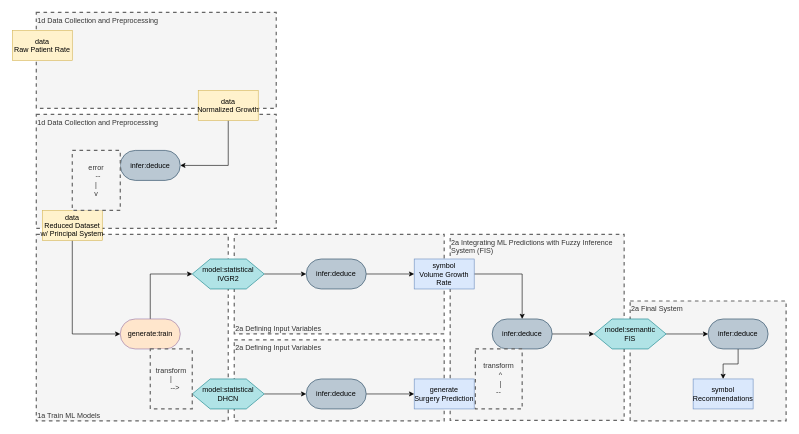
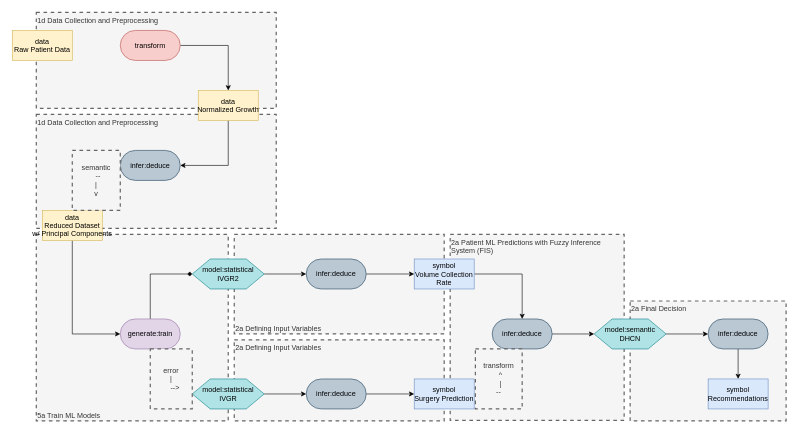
  <mxCell id="0" />
  <mxCell id="1" parent="0" />
- <mxCell id="2" value="2a Final System" style="text;html=1;align=left;verticalAlign=top;whiteSpace=wrap;rounded=0;dashed=1;fillColor=#f5f5f5;fontColor=#333333;strokeColor=#666666;strokeWidth=2;" name="text" vertex="1" parent="1"><mxGeometry x="1050" y="501" width="260" height="200" as="geometry" /></mxCell>
- <mxCell id="3" value="2a Integrating ML Predictions with Fuzzy Inference System (FIS)" style="text;html=1;align=left;verticalAlign=top;whiteSpace=wrap;rounded=0;dashed=1;fillColor=#f5f5f5;fontColor=#333333;strokeColor=#666666;strokeWidth=2;" name="text" vertex="1" parent="1"><mxGeometry x="750" y="390" width="290" height="310" as="geometry" /></mxCell>
+ <mxCell id="2" value="2a Final Decision" style="text;html=1;align=left;verticalAlign=top;whiteSpace=wrap;rounded=0;dashed=1;fillColor=#f5f5f5;fontColor=#333333;strokeColor=#666666;strokeWidth=2;" name="text" vertex="1" parent="1"><mxGeometry x="1050" y="501" width="260" height="200" as="geometry" /></mxCell>
+ <mxCell id="3" value="2a Patient ML Predictions with Fuzzy Inference System (FIS)" style="text;html=1;align=left;verticalAlign=top;whiteSpace=wrap;rounded=0;dashed=1;fillColor=#f5f5f5;fontColor=#333333;strokeColor=#666666;strokeWidth=2;" name="text" vertex="1" parent="1"><mxGeometry x="750" y="390" width="290" height="310" as="geometry" /></mxCell>
  <mxCell id="4" value="2a Defining Input Variables" style="text;html=1;align=left;verticalAlign=top;whiteSpace=wrap;rounded=0;dashed=1;fillColor=#f5f5f5;fontColor=#333333;strokeColor=#666666;strokeWidth=2;" name="text" vertex="1" parent="1"><mxGeometry x="390" y="566" width="350" height="135" as="geometry" /></mxCell>
  <mxCell id="5" value="2a Defining Input Variables" style="text;html=1;align=left;verticalAlign=bottom;whiteSpace=wrap;rounded=0;dashed=1;fillColor=#f5f5f5;fontColor=#333333;strokeColor=#666666;strokeWidth=2;" name="text" vertex="1" parent="1"><mxGeometry x="390" y="390" width="350" height="166" as="geometry" /></mxCell>
  <mxCell id="6" value="1d Data Collection and Preprocessing" style="text;html=1;align=left;verticalAlign=top;whiteSpace=wrap;rounded=0;dashed=1;fillColor=#f5f5f5;fontColor=#333333;strokeColor=#666666;strokeWidth=2;" name="text" vertex="1" parent="1"><mxGeometry x="60" y="190" width="400" height="190" as="geometry" /></mxCell>
- <mxCell id="7" value="1a Train ML Models" style="text;html=1;align=left;verticalAlign=bottom;whiteSpace=wrap;rounded=0;dashed=1;fillColor=#f5f5f5;fontColor=#333333;strokeColor=#666666;strokeWidth=2;" name="text" vertex="1" parent="1"><mxGeometry x="60" y="390" width="320" height="311" as="geometry" /></mxCell>
+ <mxCell id="7" value="5a Train ML Models" style="text;html=1;align=left;verticalAlign=bottom;whiteSpace=wrap;rounded=0;dashed=1;fillColor=#f5f5f5;fontColor=#333333;strokeColor=#666666;strokeWidth=2;" name="text" vertex="1" parent="1"><mxGeometry x="60" y="390" width="320" height="311" as="geometry" /></mxCell>
  <mxCell id="8" value="1d Data Collection and Preprocessing" style="text;html=1;align=left;verticalAlign=top;whiteSpace=wrap;rounded=0;dashed=1;fillColor=#f5f5f5;fontColor=#333333;strokeColor=#666666;strokeWidth=2;" name="text" vertex="1" parent="1"><mxGeometry x="60" y="20" width="400" height="160" as="geometry" /></mxCell>
- <mxCell id="9" value="data&#10;Raw Patient Rate" style="rectangle;fillColor=#fff2cc;strokeColor=#d6b656;" name="data" vertex="1" parent="1"><mxGeometry x="20" y="50" width="100" height="50" as="geometry" /></mxCell>
+ <mxCell id="9" value="data&#10;Raw Patient Data" style="rectangle;fillColor=#fff2cc;strokeColor=#d6b656;" name="data" vertex="1" parent="1"><mxGeometry x="20" y="50" width="100" height="50" as="geometry" /></mxCell>
+ <mxCell id="10" style="edgeStyle=orthogonalEdgeStyle;rounded=0;orthogonalLoop=1;jettySize=auto;html=1;exitX=1;exitY=0.5;exitDx=0;exitDy=0;entryX=0.5;entryY=0;entryDx=0;entryDy=0;" edge="1" parent="1" source="11" target="13"><mxGeometry relative="1" as="geometry" /></mxCell>
+ <mxCell id="11" value="transform" style="rounded=1;whiteSpace=wrap;html=1;arcSize=50;fillColor=#f8cecc;strokeColor=#b85450;" name="transform" vertex="1" parent="1"><mxGeometry x="200" y="50" width="100" height="50" as="geometry" /></mxCell>
  <mxCell id="12" style="edgeStyle=orthogonalEdgeStyle;rounded=0;orthogonalLoop=1;jettySize=auto;html=1;exitX=0.5;exitY=1;exitDx=0;exitDy=0;entryX=1;entryY=0.5;entryDx=0;entryDy=0;" edge="1" parent="1" source="13" target="14"><mxGeometry relative="1" as="geometry" /></mxCell>
  <mxCell id="13" value="data&#10;Normalized Growth" style="rectangle;fillColor=#fff2cc;strokeColor=#d6b656;" name="data" vertex="1" parent="1"><mxGeometry x="330" y="150" width="100" height="50" as="geometry" /></mxCell>
  <mxCell id="14" value="infer:deduce" style="rounded=1;whiteSpace=wrap;html=1;arcSize=50;fillColor=#bac8d3;strokeColor=#23445d;" name="infer:deduce" vertex="1" parent="1"><mxGeometry x="200" y="250" width="100" height="50" as="geometry" /></mxCell>
  <mxCell id="15" style="edgeStyle=orthogonalEdgeStyle;rounded=0;orthogonalLoop=1;jettySize=auto;html=1;exitX=0.5;exitY=1;exitDx=0;exitDy=0;entryX=0;entryY=0.5;entryDx=0;entryDy=0;" edge="1" parent="1" source="16" target="19"><mxGeometry relative="1" as="geometry" /></mxCell>
- <mxCell id="16" value="data&#10;Reduced Dataset&#10;w/ Principal System" style="rectangle;fillColor=#fff2cc;strokeColor=#d6b656;" name="data" vertex="1" parent="1"><mxGeometry x="70" y="350" width="100" height="50" as="geometry" /></mxCell>
- <mxCell id="17" value="&lt;div&gt;error&lt;/div&gt;&lt;div&gt;&amp;nbsp; --&lt;/div&gt;&lt;div&gt;|&lt;/div&gt;&lt;div&gt;v&lt;/div&gt;" style="text;html=1;align=center;verticalAlign=middle;whiteSpace=wrap;rounded=0;dashed=1;fillColor=#f5f5f5;fontColor=#333333;strokeColor=#666666;strokeWidth=2;" name="text" vertex="1" parent="1"><mxGeometry x="120" y="250" width="80" height="100" as="geometry" /></mxCell>
- <mxCell id="18" style="edgeStyle=orthogonalEdgeStyle;rounded=0;orthogonalLoop=1;jettySize=auto;html=1;exitX=0.5;exitY=0;exitDx=0;exitDy=0;entryX=0;entryY=0.5;entryDx=0;entryDy=0;" edge="1" parent="1" source="19" target="21"><mxGeometry relative="1" as="geometry" /></mxCell>
- <mxCell id="19" value="generate:train" style="rounded=1;whiteSpace=wrap;html=1;arcSize=50;fillColor=#ffe6cc;strokeColor=#9673a6;" name="generate:train" vertex="1" parent="1"><mxGeometry x="200" y="531" width="100" height="50" as="geometry" /></mxCell>
+ <mxCell id="16" value="data&#10;Reduced Dataset&#10;w/ Principal Components" style="rectangle;fillColor=#fff2cc;strokeColor=#d6b656;" name="data" vertex="1" parent="1"><mxGeometry x="70" y="350" width="100" height="50" as="geometry" /></mxCell>
+ <mxCell id="17" value="&lt;div&gt;semantic&lt;/div&gt;&lt;div&gt;&amp;nbsp; --&lt;/div&gt;&lt;div&gt;|&lt;/div&gt;&lt;div&gt;v&lt;/div&gt;" style="text;html=1;align=center;verticalAlign=middle;whiteSpace=wrap;rounded=0;dashed=1;fillColor=#f5f5f5;fontColor=#333333;strokeColor=#666666;strokeWidth=2;" name="text" vertex="1" parent="1"><mxGeometry x="120" y="250" width="80" height="100" as="geometry" /></mxCell>
+ <mxCell id="18" style="edgeStyle=orthogonalEdgeStyle;rounded=0;orthogonalLoop=1;jettySize=auto;html=1;exitX=0.5;exitY=0;exitDx=0;exitDy=0;entryX=0;entryY=0.5;entryDx=0;entryDy=0;endArrow=diamond;" edge="1" parent="1" source="19" target="21"><mxGeometry relative="1" as="geometry" /></mxCell>
+ <mxCell id="19" value="generate:train" style="rounded=1;whiteSpace=wrap;html=1;arcSize=50;fillColor=#e1d5e7;strokeColor=#9673a6;" name="generate:train" vertex="1" parent="1"><mxGeometry x="200" y="531" width="100" height="50" as="geometry" /></mxCell>
  <mxCell id="20" style="edgeStyle=orthogonalEdgeStyle;rounded=0;orthogonalLoop=1;jettySize=auto;html=1;exitX=1;exitY=0.5;exitDx=0;exitDy=0;entryX=0;entryY=0.5;entryDx=0;entryDy=0;" edge="1" parent="1" source="21" target="26"><mxGeometry relative="1" as="geometry" /></mxCell>
  <mxCell id="21" value="model:statistical&#10;IVGR2" style="shape=hexagon;perimeter=hexagonPerimeter2;fillColor=#b0e3e6;strokeColor=#0e8088;" name="model" vertex="1" parent="1"><mxGeometry x="320" y="431" width="120" height="50" as="geometry" /></mxCell>
  <mxCell id="22" style="edgeStyle=orthogonalEdgeStyle;rounded=0;orthogonalLoop=1;jettySize=auto;html=1;exitX=1;exitY=0.5;exitDx=0;exitDy=0;entryX=0;entryY=0.5;entryDx=0;entryDy=0;" edge="1" parent="1" source="23" target="28"><mxGeometry relative="1" as="geometry" /></mxCell>
- <mxCell id="23" value="model:statistical&#10;DHCN" style="shape=hexagon;perimeter=hexagonPerimeter2;fillColor=#b0e3e6;strokeColor=#0e8088;" name="model" vertex="1" parent="1"><mxGeometry x="320" y="631" width="120" height="50" as="geometry" /></mxCell>
- <mxCell id="24" value="&lt;div&gt;transform&lt;/div&gt;&lt;div&gt;|&lt;/div&gt;&lt;div&gt;&amp;nbsp;&amp;nbsp;&amp;nbsp; --&amp;gt;&lt;/div&gt;" style="text;html=1;align=center;verticalAlign=middle;whiteSpace=wrap;rounded=0;dashed=1;fillColor=#f5f5f5;fontColor=#333333;strokeColor=#666666;strokeWidth=2;" name="text" vertex="1" parent="1"><mxGeometry x="250" y="581" width="70" height="100" as="geometry" /></mxCell>
+ <mxCell id="23" value="model:statistical&#10;IVGR" style="shape=hexagon;perimeter=hexagonPerimeter2;fillColor=#b0e3e6;strokeColor=#0e8088;" name="model" vertex="1" parent="1"><mxGeometry x="320" y="631" width="120" height="50" as="geometry" /></mxCell>
+ <mxCell id="24" value="&lt;div&gt;error&lt;/div&gt;&lt;div&gt;|&lt;/div&gt;&lt;div&gt;&amp;nbsp;&amp;nbsp;&amp;nbsp; --&amp;gt;&lt;/div&gt;" style="text;html=1;align=center;verticalAlign=middle;whiteSpace=wrap;rounded=0;dashed=1;fillColor=#f5f5f5;fontColor=#333333;strokeColor=#666666;strokeWidth=2;" name="text" vertex="1" parent="1"><mxGeometry x="250" y="581" width="70" height="100" as="geometry" /></mxCell>
  <mxCell id="25" style="edgeStyle=orthogonalEdgeStyle;rounded=0;orthogonalLoop=1;jettySize=auto;html=1;exitX=1;exitY=0.5;exitDx=0;exitDy=0;entryX=0;entryY=0.5;entryDx=0;entryDy=0;" edge="1" parent="1" source="26" target="30"><mxGeometry relative="1" as="geometry" /></mxCell>
  <mxCell id="26" value="infer:deduce" style="rounded=1;whiteSpace=wrap;html=1;arcSize=50;fillColor=#bac8d3;strokeColor=#23445d;" name="infer:deduce" vertex="1" parent="1"><mxGeometry x="510" y="431" width="100" height="50" as="geometry" /></mxCell>
  <mxCell id="27" style="edgeStyle=orthogonalEdgeStyle;rounded=0;orthogonalLoop=1;jettySize=auto;html=1;exitX=1;exitY=0.5;exitDx=0;exitDy=0;entryX=0;entryY=0.5;entryDx=0;entryDy=0;" edge="1" parent="1" source="28" target="31"><mxGeometry relative="1" as="geometry" /></mxCell>
  <mxCell id="28" value="infer:deduce" style="rounded=1;whiteSpace=wrap;html=1;arcSize=50;fillColor=#bac8d3;strokeColor=#23445d;" name="infer:deduce" vertex="1" parent="1"><mxGeometry x="510" y="631" width="100" height="50" as="geometry" /></mxCell>
  <mxCell id="29" style="edgeStyle=orthogonalEdgeStyle;rounded=0;orthogonalLoop=1;jettySize=auto;html=1;exitX=1;exitY=0.5;exitDx=0;exitDy=0;entryX=0.5;entryY=0;entryDx=0;entryDy=0;" edge="1" parent="1" source="30" target="33"><mxGeometry relative="1" as="geometry" /></mxCell>
- <mxCell id="30" value="symbol&#10;Volume Growth&#10;Rate" style="rectangle;fillColor=#dae8fc;strokeColor=#6c8ebf;" name="symbol" vertex="1" parent="1"><mxGeometry x="690" y="431" width="100" height="50" as="geometry" /></mxCell>
- <mxCell id="31" value="generate&#10;Surgery Prediction" style="rectangle;fillColor=#dae8fc;strokeColor=#6c8ebf;" name="symbol" vertex="1" parent="1"><mxGeometry x="690" y="631" width="100" height="50" as="geometry" /></mxCell>
+ <mxCell id="30" value="symbol&#10;Volume Collection&#10;Rate" style="rectangle;fillColor=#dae8fc;strokeColor=#6c8ebf;" name="symbol" vertex="1" parent="1"><mxGeometry x="690" y="431" width="100" height="50" as="geometry" /></mxCell>
+ <mxCell id="31" value="symbol&#10;Surgery Prediction" style="rectangle;fillColor=#dae8fc;strokeColor=#6c8ebf;" name="symbol" vertex="1" parent="1"><mxGeometry x="690" y="631" width="100" height="50" as="geometry" /></mxCell>
  <mxCell id="32" style="edgeStyle=orthogonalEdgeStyle;rounded=0;orthogonalLoop=1;jettySize=auto;html=1;exitX=1;exitY=0.5;exitDx=0;exitDy=0;entryX=0;entryY=0.5;entryDx=0;entryDy=0;" edge="1" parent="1" source="33" target="36"><mxGeometry relative="1" as="geometry" /></mxCell>
  <mxCell id="33" value="infer:deduce" style="rounded=1;whiteSpace=wrap;html=1;arcSize=50;fillColor=#bac8d3;strokeColor=#23445d;" name="infer:deduce" vertex="1" parent="1"><mxGeometry x="820" y="531" width="100" height="50" as="geometry" /></mxCell>
  <mxCell id="34" value="&lt;div&gt;transform&lt;/div&gt;&lt;div&gt;&amp;nbsp; ^&lt;/div&gt;&lt;div&gt;&amp;nbsp; |&lt;/div&gt;&lt;div&gt;--&lt;/div&gt;" style="text;html=1;align=center;verticalAlign=middle;whiteSpace=wrap;rounded=0;dashed=1;fillColor=#f5f5f5;fontColor=#333333;strokeColor=#666666;strokeWidth=2;" name="text" vertex="1" parent="1"><mxGeometry x="792" y="581" width="78" height="100" as="geometry" /></mxCell>
  <mxCell id="35" style="edgeStyle=orthogonalEdgeStyle;rounded=0;orthogonalLoop=1;jettySize=auto;html=1;exitX=1;exitY=0.5;exitDx=0;exitDy=0;entryX=0;entryY=0.5;entryDx=0;entryDy=0;" edge="1" parent="1" source="36" target="38"><mxGeometry relative="1" as="geometry" /></mxCell>
- <mxCell id="36" value="model:semantic&#10;FIS" style="shape=hexagon;perimeter=hexagonPerimeter2;fillColor=#b0e3e6;strokeColor=#0e8088;" name="model" vertex="1" parent="1"><mxGeometry x="990" y="531" width="120" height="50" as="geometry" /></mxCell>
+ <mxCell id="36" value="model:semantic&#10;DHCN" style="shape=hexagon;perimeter=hexagonPerimeter2;fillColor=#b0e3e6;strokeColor=#0e8088;" name="model" vertex="1" parent="1"><mxGeometry x="990" y="531" width="120" height="50" as="geometry" /></mxCell>
  <mxCell id="37" style="edgeStyle=orthogonalEdgeStyle;rounded=0;orthogonalLoop=1;jettySize=auto;html=1;exitX=0.5;exitY=1;exitDx=0;exitDy=0;entryX=0.5;entryY=0;entryDx=0;entryDy=0;" edge="1" parent="1" source="38" target="39"><mxGeometry relative="1" as="geometry" /></mxCell>
  <mxCell id="38" value="infer:deduce" style="rounded=1;whiteSpace=wrap;html=1;arcSize=50;fillColor=#bac8d3;strokeColor=#23445d;" name="infer:deduce" vertex="1" parent="1"><mxGeometry x="1180" y="531" width="100" height="50" as="geometry" /></mxCell>
- <mxCell id="39" value="symbol&#10;Recommendations" style="rectangle;fillColor=#dae8fc;strokeColor=#6c8ebf;" name="symbol" vertex="1" parent="1"><mxGeometry x="1155" y="631" width="100" height="50" as="geometry" /></mxCell>
+ <mxCell id="39" value="symbol&#10;Recommendations" style="rectangle;fillColor=#dae8fc;strokeColor=#6c8ebf;" name="symbol" vertex="1" parent="1"><mxGeometry x="1180" y="631" width="100" height="50" as="geometry" /></mxCell>
